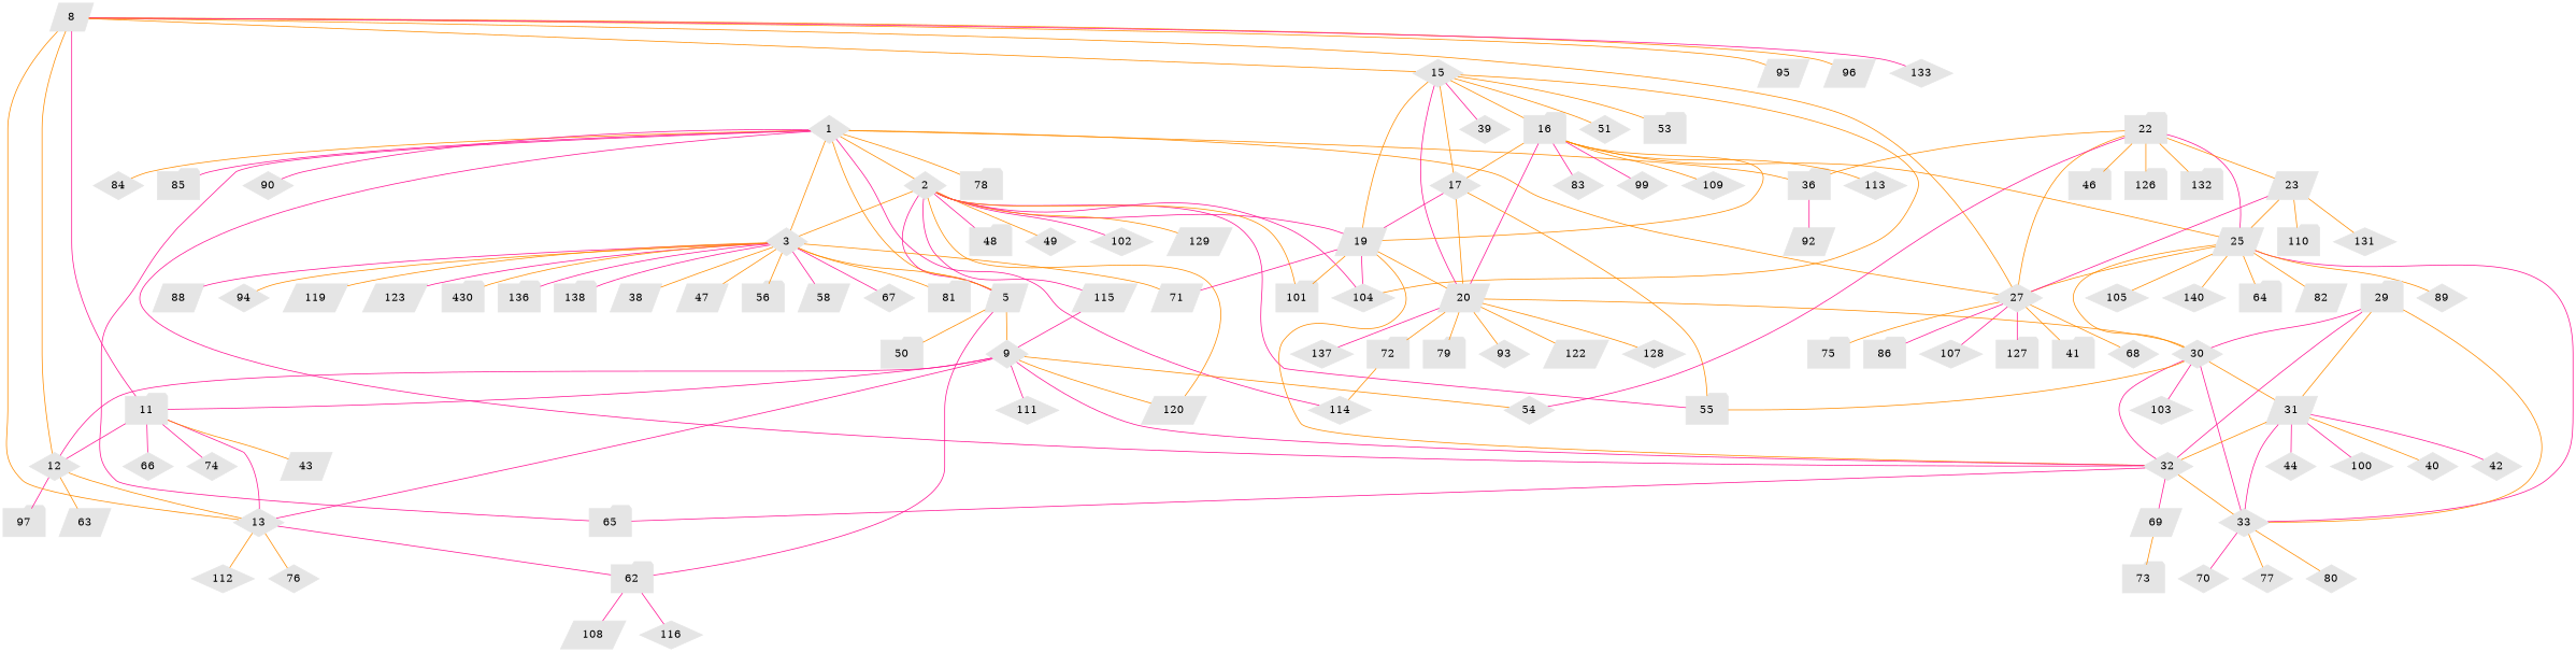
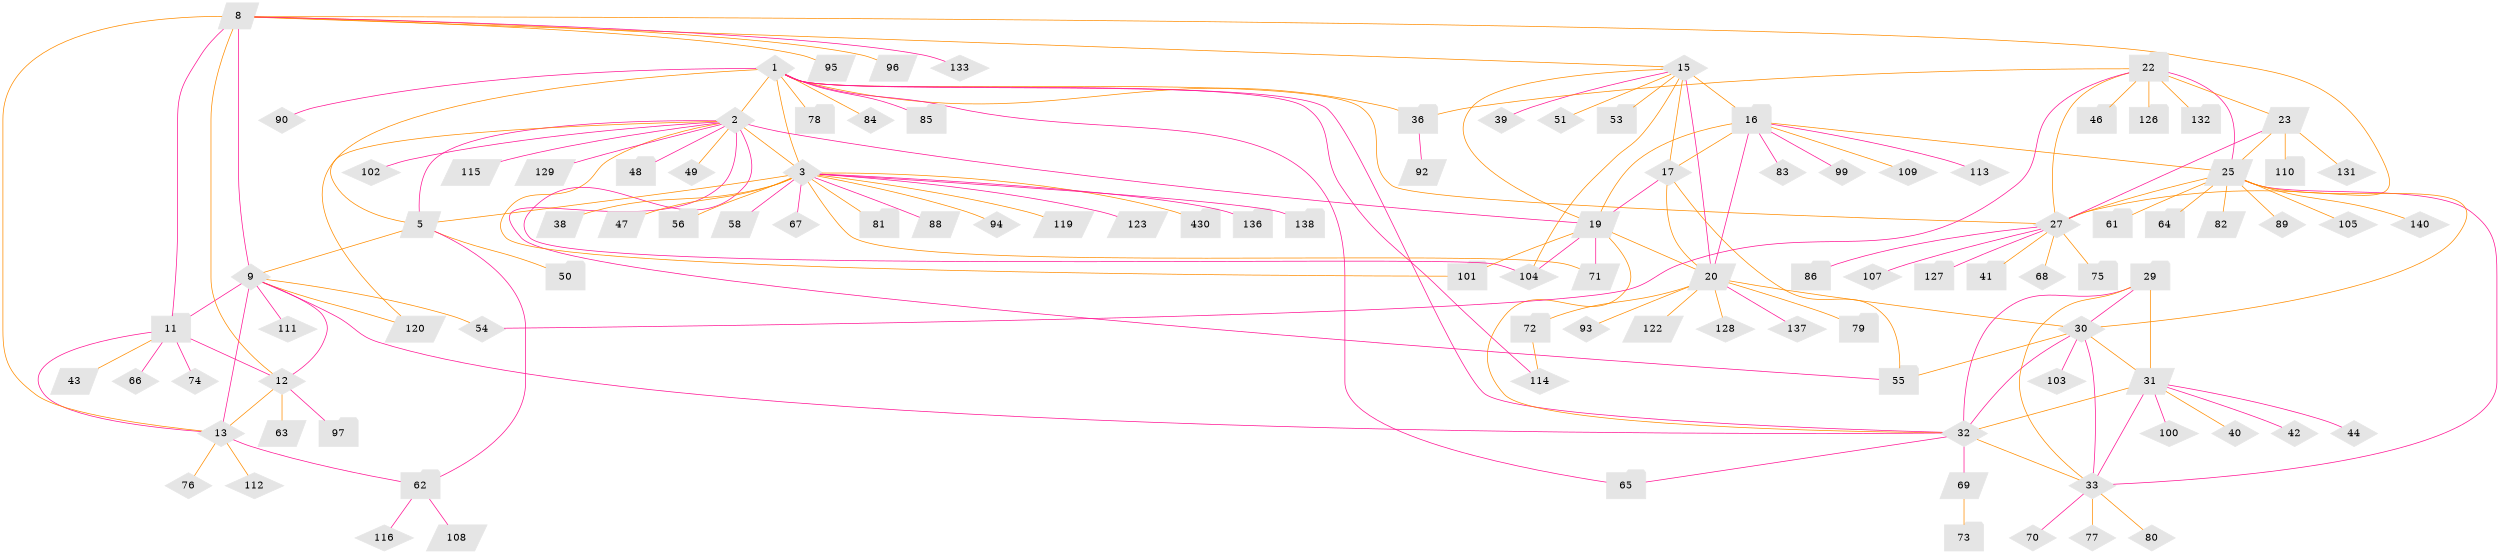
  graph {
    node [color=gray90 shape=diamond style=filled]
    edge [color=darkorange]
    1 [super="+4"]
    2 [super="+6"]
    3 [super="+7"]
    5 [shape=parallelogram super="+124"]
    27 [super="+28"]
    32 [super="+35"]
    36 [shape=folder super="+98"]
    65 [shape=folder]
    78 [shape=folder]
    84
    85 [shape=folder]
    90
    114
    19 [shape=parallelogram super="+37"]
    48 [shape=folder]
    49 [super="+87"]
    55 [shape=folder super="+91"]
    101 [shape=folder]
    102
    104 [super="+118"]
    115 [shape=parallelogram]
    120 [shape=parallelogram]
    129 [shape=parallelogram]
    38 [shape=parallelogram]
    47 [shape=parallelogram]
    56 [shape=folder]
    58 [shape=parallelogram]
    67
    71 [shape=parallelogram]
    81 [shape=folder]
    88 [shape=parallelogram]
    94
    119 [shape=parallelogram]
    123 [shape=parallelogram]
    n35 [label=430 shape=folder]
    136 [shape=folder]
    138 [shape=folder]
    9 [super="+10"]
    50 [shape=folder super="+60"]
    62 [shape=folder super="+125"]
    41 [shape=folder]
    68
    75 [shape=folder]
    86 [shape=folder]
    107
    127 [shape=folder]
    33 [super="+117"]
    69 [shape=parallelogram]
    92 [shape=parallelogram]
    20 [shape=parallelogram super="+21"]
    11 [shape=folder super="+121"]
    12 [super="+57"]
    13
    54 [super="+59"]
    111
    108 [shape=parallelogram]
    116
    8 [shape=parallelogram super="+14"]
    15 [super="+18"]
    95 [shape=parallelogram]
    96 [shape=parallelogram]
    133
    43 [shape=parallelogram]
    66
    74
    63 [shape=parallelogram]
    97 [shape=folder]
    76
    112
    16 [shape=folder super="+45"]
    17 [super="+134"]
    39
    51
    53 [shape=folder]
    25 [shape=parallelogram super="+26"]
    83
    99
    109
    113
    30
    72 [shape=folder]
    79 [shape=folder]
    93
    122 [shape=parallelogram]
    128
    137
+   61 [shape=folder]
    64 [shape=folder]
    82 [shape=parallelogram]
    89 [super="+135"]
    105
    140
    31 [shape=parallelogram super="+34"]
    103
    22 [shape=folder super="+24"]
    23 [shape=parallelogram]
    46 [shape=folder]
    126 [shape=folder]
    132 [shape=folder]
    110 [shape=folder]
    131
    70 [super="+139"]
    77
    80
    29 [shape=folder]
    40 [super="+106"]
    42 [super="+52"]
    44
    100
    73 [shape=folder]
    1 -- 2 [weight=4]
    1 -- 3 [weight=4]
    1 -- 5 [weight=2]
    1 -- 27
    1 -- 32 [color=deeppink]
    1 -- 36
    1 -- 65 [color=deeppink]
    1 -- 78
    1 -- 84
    1 -- 85 [color=deeppink]
    1 -- 90 [color=deeppink]
    1 -- 114 [color=deeppink]
    2 -- 3 [weight=4]
    2 -- 5 [color=deeppink weight=2]
    2 -- 19 [color=deeppink]
    2 -- 48 [color=deeppink]
    2 -- 49
    2 -- 55 [color=deeppink]
    2 -- 101
    2 -- 102 [color=deeppink]
    2 -- 104 [color=deeppink]
    2 -- 115 [color=deeppink]
    2 -- 120
-   2 -- 129
+   2 -- 129 [color=deeppink]
    3 -- 5 [weight=2]
    3 -- 38
    3 -- 47
    3 -- 56
    3 -- 58 [color=deeppink]
    3 -- 67 [color=deeppink]
    3 -- 71
    3 -- 81
    3 -- 88 [color=deeppink]
    3 -- 94
    3 -- 119
    3 -- 123 [color=deeppink]
    3 -- n35
    3 -- 136 [color=deeppink]
    3 -- 138 [color=deeppink]
    5 -- 9
    5 -- 50
    5 -- 62 [color=deeppink]
    27 -- 41
    27 -- 68
    27 -- 75
    27 -- 86 [color=deeppink]
    27 -- 107 [color=deeppink]
    27 -- 127 [color=deeppink]
    32 -- 65 [color=deeppink]
    32 -- 33 [weight=2]
    32 -- 69 [color=deeppink]
    36 -- 92 [color=deeppink]
    19 -- 32
    19 -- 101
    19 -- 104 [color=deeppink]
    19 -- 71 [color=deeppink]
    19 -- 20 [weight=2]
    9 -- 32 [color=deeppink]
    9 -- 120
    9 -- 11 [color=deeppink weight=2]
    9 -- 12 [color=deeppink weight=2]
    9 -- 13 [color=deeppink weight=2]
    9 -- 54
    9 -- 111 [color=deeppink]
    62 -- 108 [color=deeppink]
    62 -- 116 [color=deeppink]
    33 -- 70 [color=deeppink]
    33 -- 77
    33 -- 80
    69 -- 73
    20 -- 30
    20 -- 72
    20 -- 79
    20 -- 93
    20 -- 122
    20 -- 128
    20 -- 137 [color=deeppink]
    11 -- 12 [color=deeppink]
    11 -- 13 [color=deeppink]
    11 -- 43
    11 -- 66 [color=deeppink]
    11 -- 74 [color=deeppink]
    12 -- 13
    12 -- 63
    12 -- 97 [color=deeppink]
    13 -- 62 [color=deeppink]
    13 -- 76
    13 -- 112
    8 -- 27
-   115 -- 9 [color=deeppink weight=4]
+   8 -- 9 [color=deeppink weight=4]
    8 -- 11 [color=deeppink weight=2]
    8 -- 12 [weight=2]
    8 -- 13 [weight=2]
    8 -- 15
    8 -- 95
    8 -- 96
    8 -- 133 [color=deeppink]
    15 -- 19 [weight=2]
    15 -- 104
    15 -- 20 [color=deeppink weight=4]
    15 -- 16 [weight=2]
    15 -- 17 [weight=2]
    15 -- 39 [color=deeppink]
    15 -- 51
    15 -- 53
    16 -- 19
    16 -- 20 [color=deeppink weight=2]
    16 -- 17
    16 -- 25
    16 -- 83 [color=deeppink]
    16 -- 99 [color=deeppink]
    16 -- 109
-   16 -- 113
+   16 -- 113 [color=deeppink]
    17 -- 19 [color=deeppink]
    17 -- 55
    17 -- 20 [weight=2]
    25 -- 27 [weight=4]
    25 -- 33 [color=deeppink]
    25 -- 30
+   25 -- 61
    25 -- 64
    25 -- 82
    25 -- 89
    25 -- 105
    25 -- 140
    30 -- 32 [color=deeppink weight=2]
    30 -- 55
    30 -- 33 [color=deeppink]
    30 -- 31 [weight=2]
    30 -- 103 [color=deeppink]
    72 -- 114
    31 -- 32 [weight=4]
    31 -- 33 [color=deeppink weight=2]
    31 -- 40
    31 -- 42 [color=deeppink]
    31 -- 44 [color=deeppink]
    31 -- 100 [color=deeppink]
    22 -- 27 [weight=4]
    22 -- 36
    22 -- 54 [color=deeppink]
    22 -- 25 [color=deeppink weight=4]
    22 -- 23 [weight=2]
    22 -- 46
    22 -- 126
    22 -- 132
    23 -- 27 [color=deeppink weight=2]
    23 -- 25 [weight=2]
    23 -- 110
    23 -- 131
    29 -- 32 [color=deeppink weight=2]
    29 -- 33
    29 -- 30 [color=deeppink]
    29 -- 31 [weight=2]
  }
